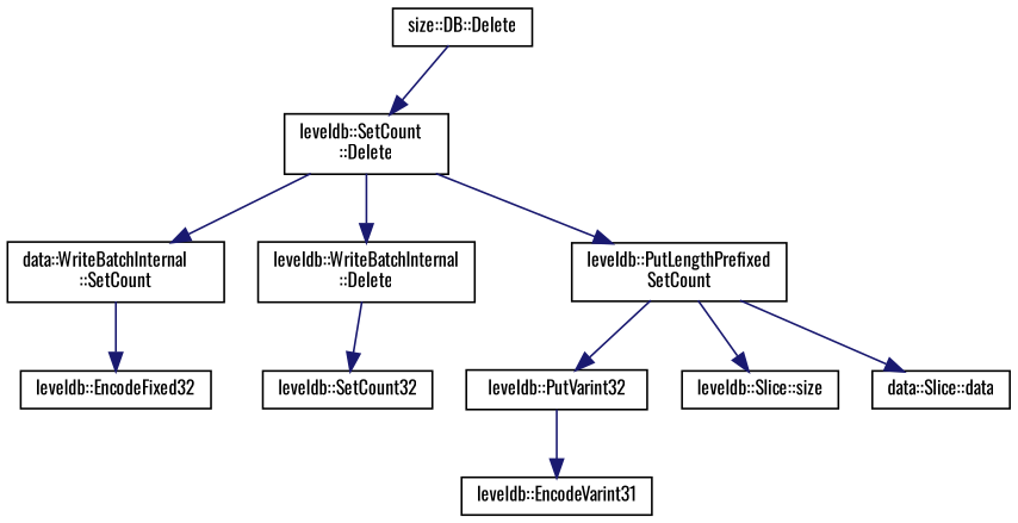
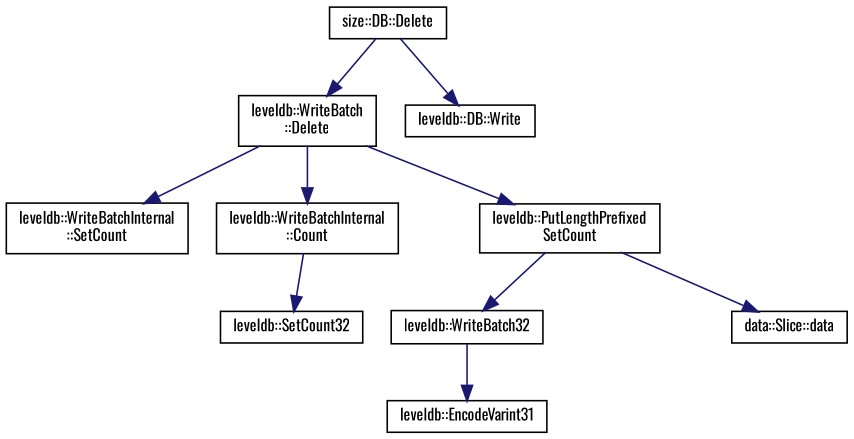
  digraph {
    fontname=Oswald
    rankdir=TB
    node [color=black fillcolor=white fontname=Oswald fontsize=10 shape=record style=filled]
    edge [color=midnightblue fontname=Oswald fontsize=10 labelfontname=Helvetica labelfontsize=10 style=solid]
    n1 [height=0.2 label="size::DB::Delete" width=0.4]
-   n2 [height=0.2 label="leveldb::SetCount\l::Delete" width=0.4]
-   n4 [height=0.2 label="data::WriteBatchInternal\l::SetCount" width=0.4]
-   n5 [height=0.2 label="leveldb::WriteBatchInternal\l::Delete" width=0.4]
+   n2 [height=0.2 label="leveldb::WriteBatch\l::Delete" width=0.4]
+   n3 [height=0.2 label="leveldb::DB::Write" width=0.4]
+   n4 [height=0.2 label="leveldb::WriteBatchInternal\l::SetCount" width=0.4]
+   n5 [height=0.2 label="leveldb::WriteBatchInternal\l::Count" width=0.4]
    n6 [height=0.2 label="leveldb::PutLengthPrefixed\lSetCount" width=0.4]
-   n7 [height=0.2 label="leveldb::EncodeFixed32" width=0.4]
    n8 [height=0.2 label="leveldb::SetCount32" width=0.4]
-   n9 [height=0.2 label="leveldb::PutVarint32" width=0.4]
-   n10 [height=0.2 label="leveldb::Slice::size" width=0.4]
+   n9 [height=0.2 label="leveldb::WriteBatch32" width=0.4]
    n11 [height=0.2 label="data::Slice::data" width=0.4]
    n12 [height=0.2 label="leveldb::EncodeVarint31" width=0.4]
    n1 -> n2
+   n1 -> n3
    n2 -> n4
    n2 -> n5
    n2 -> n6
-   n4 -> n7
    n5 -> n8
    n6 -> n9
-   n6 -> n10
    n6 -> n11
    n9 -> n12
  }
